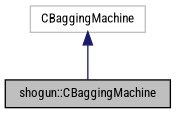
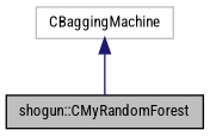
  digraph {
    fontname="Roboto Condensed"
    node [fontname="Roboto Condensed" fontsize=10 shape=record style=filled]
-   n1 [color=black fillcolor=grey75 fontcolor=black height=0.2 label="shogun::CBaggingMachine" width=0.4]
+   n1 [color=black fillcolor=grey75 fontcolor=black height=0.2 label="shogun::CMyRandomForest" width=0.4]
    n2 [color=grey75 fillcolor=white height=0.2 label=CBaggingMachine width=0.4]
    n2 -> n1 [color=midnightblue dir=back fontname="Roboto Condensed" fontsize=10 labelfontname=Helvetica labelfontsize=10 style=solid]
  }
